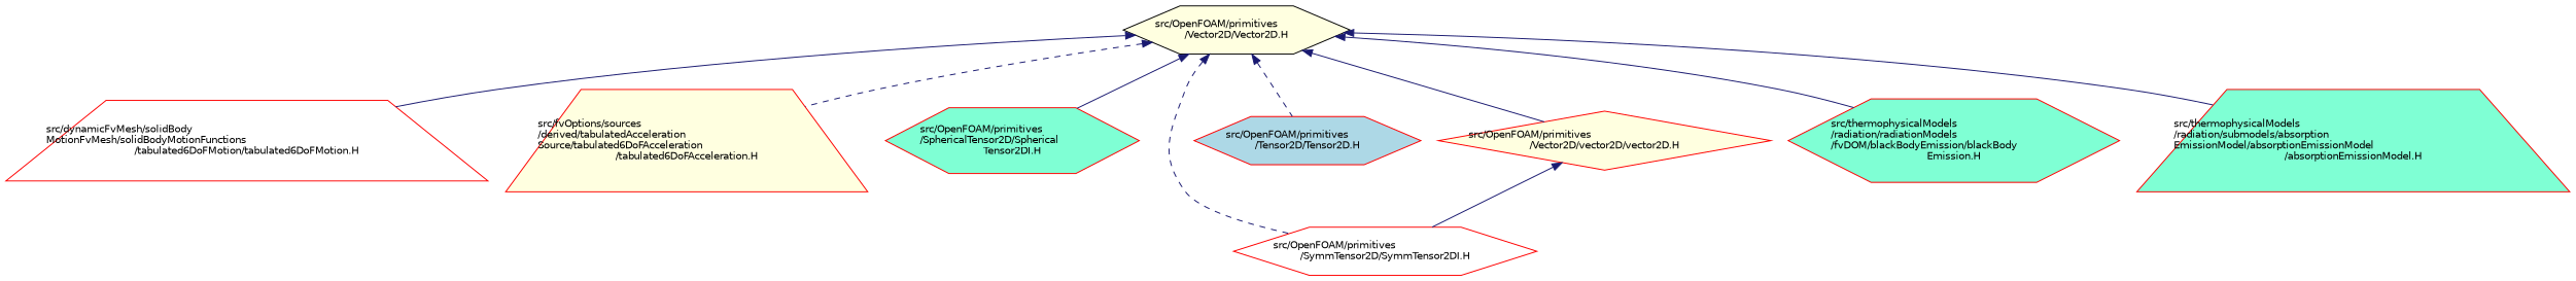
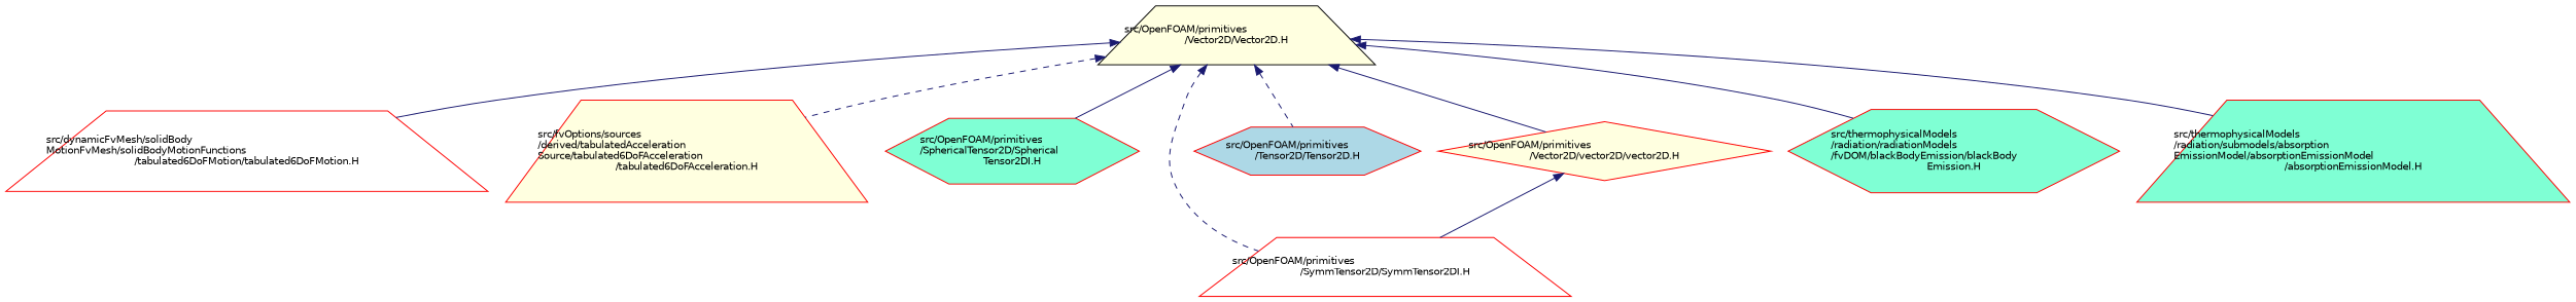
  digraph {
    node [color=red fillcolor=lightyellow fontname=Helvetica fontsize=10 shape=trapezium style=filled]
    edge [color=midnightblue dir=back fontname=Helvetica fontsize=10 labelfontname=Helvetica labelfontsize=10 style=solid]
-   n1 [color=black fontcolor=black height=0.2 label="src/OpenFOAM/primitives\l/Vector2D/Vector2D.H" shape=hexagon width=0.4]
+   n1 [color=black fontcolor=black height=0.2 label="src/OpenFOAM/primitives\l/Vector2D/Vector2D.H" width=0.4]
    n2 [fillcolor=white height=0.2 label="src/dynamicFvMesh/solidBody\lMotionFvMesh/solidBodyMotionFunctions\l/tabulated6DoFMotion/tabulated6DoFMotion.H" width=0.4]
    n3 [height=0.2 label="src/fvOptions/sources\l/derived/tabulatedAcceleration\lSource/tabulated6DoFAcceleration\l/tabulated6DoFAcceleration.H" width=0.4]
    n4 [fillcolor=aquamarine height=0.2 label="src/OpenFOAM/primitives\l/SphericalTensor2D/Spherical\lTensor2DI.H" shape=hexagon width=0.4]
-   n5 [fillcolor=white height=0.2 label="src/OpenFOAM/primitives\l/SymmTensor2D/SymmTensor2DI.H" shape=hexagon width=0.4]
+   n5 [fillcolor=white height=0.2 label="src/OpenFOAM/primitives\l/SymmTensor2D/SymmTensor2DI.H" width=0.4]
    n6 [fillcolor=lightblue height=0.2 label="src/OpenFOAM/primitives\l/Tensor2D/Tensor2D.H" shape=hexagon width=0.4]
    n7 [height=0.2 label="src/OpenFOAM/primitives\l/Vector2D/vector2D/vector2D.H" shape=diamond width=0.4]
    n8 [fillcolor=aquamarine height=0.2 label="src/thermophysicalModels\l/radiation/radiationModels\l/fvDOM/blackBodyEmission/blackBody\lEmission.H" shape=hexagon width=0.4]
    n9 [fillcolor=aquamarine height=0.2 label="src/thermophysicalModels\l/radiation/submodels/absorption\lEmissionModel/absorptionEmissionModel\l/absorptionEmissionModel.H" width=0.4]
    n1 -> n2
    n1 -> n3 [style=dashed]
    n1 -> n4
    n1 -> n5 [style=dashed]
    n1 -> n6 [style=dashed]
    n1 -> n7
    n1 -> n8
    n1 -> n9
    n7 -> n5
  }
